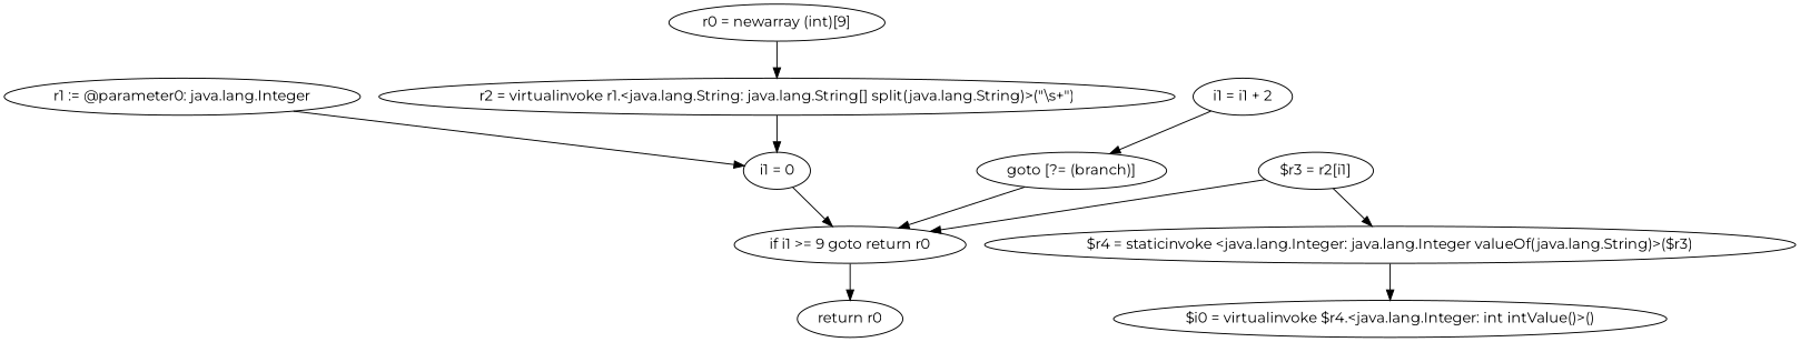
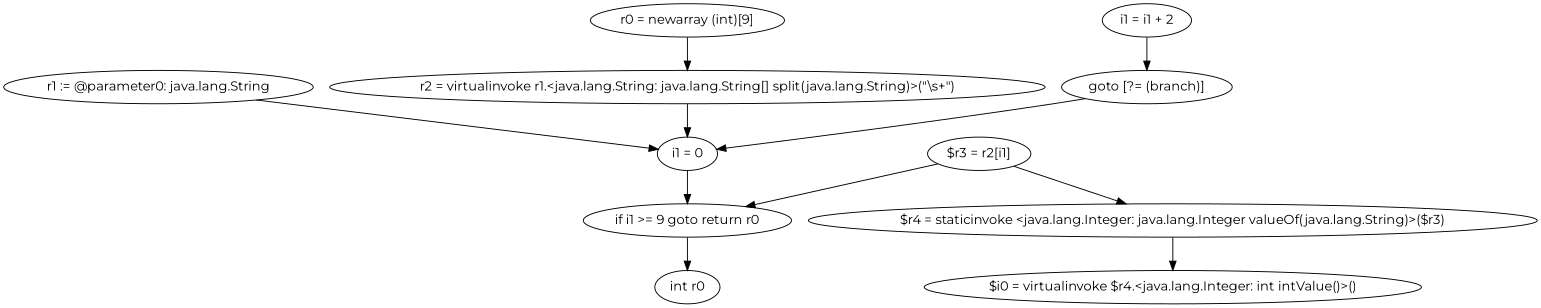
  digraph {
    fontname=Montserrat
    node [fontname=Montserrat]
    edge [fontname=Montserrat]
-   "r1 := @parameter0: java.lang.String" [label="r1 := @parameter0: java.lang.Integer"]
+   "r1 := @parameter0: java.lang.String"
    "i1 = 0"
    "r0 = newarray (int)[9]"
    "r2 = virtualinvoke r1.<java.lang.String: java.lang.String[] split(java.lang.String)>(\"\\s+\")"
    "if i1 >= 9 goto return r0"
-   "return r0"
+   "return r0" [label="int r0"]
    "$r3 = r2[i1]"
    "$r4 = staticinvoke <java.lang.Integer: java.lang.Integer valueOf(java.lang.String)>($r3)"
    "$i0 = virtualinvoke $r4.<java.lang.Integer: int intValue()>()"
    n10 [label="i1 = i1 + 2"]
    "goto [?= (branch)]"
    "r1 := @parameter0: java.lang.String" -> "i1 = 0"
    "i1 = 0" -> "if i1 >= 9 goto return r0"
    "r0 = newarray (int)[9]" -> "r2 = virtualinvoke r1.<java.lang.String: java.lang.String[] split(java.lang.String)>(\"\\s+\")"
    "r2 = virtualinvoke r1.<java.lang.String: java.lang.String[] split(java.lang.String)>(\"\\s+\")" -> "i1 = 0"
    "if i1 >= 9 goto return r0" -> "return r0"
    "$r3 = r2[i1]" -> "if i1 >= 9 goto return r0"
    "$r3 = r2[i1]" -> "$r4 = staticinvoke <java.lang.Integer: java.lang.Integer valueOf(java.lang.String)>($r3)"
    "$r4 = staticinvoke <java.lang.Integer: java.lang.Integer valueOf(java.lang.String)>($r3)" -> "$i0 = virtualinvoke $r4.<java.lang.Integer: int intValue()>()"
    n10 -> "goto [?= (branch)]"
-   "goto [?= (branch)]" -> "if i1 >= 9 goto return r0"
+   "goto [?= (branch)]" -> "i1 = 0"
  }
